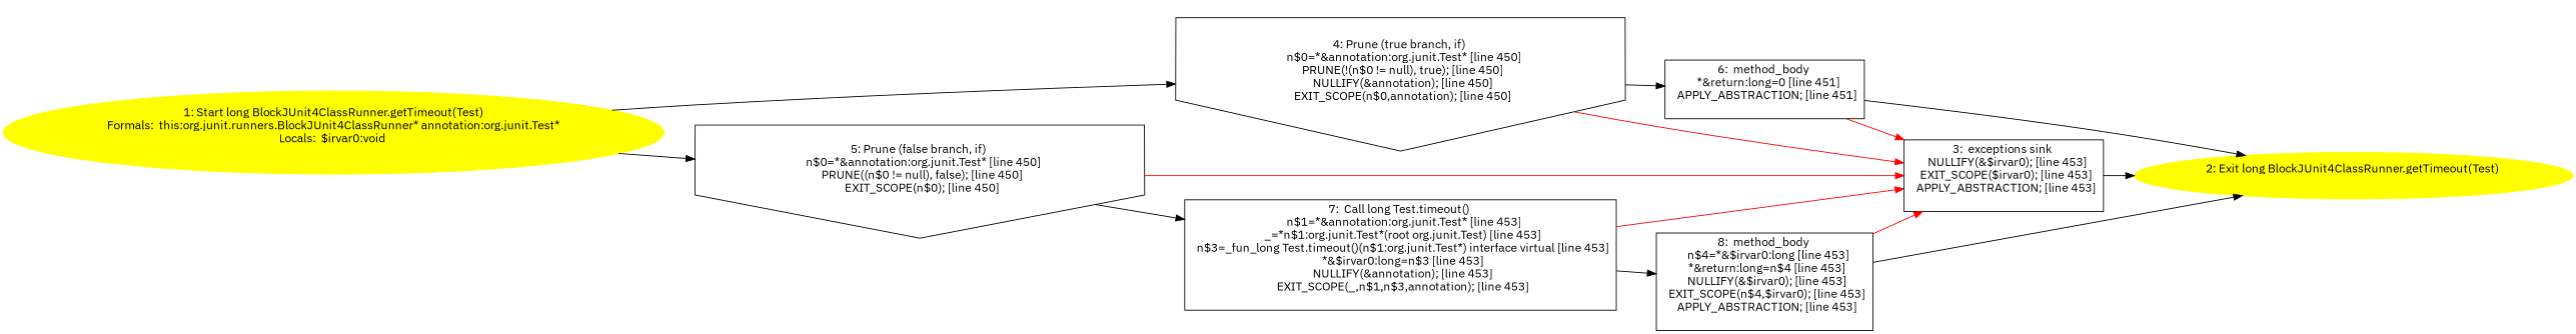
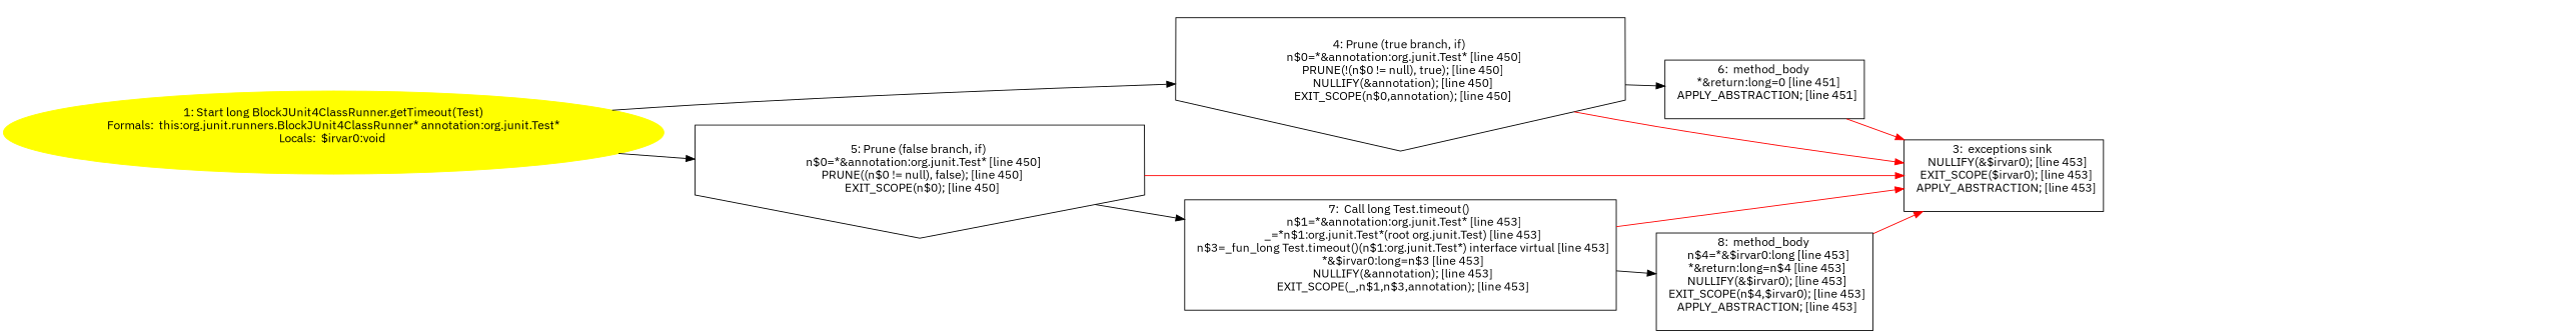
  digraph {
    rankdir=LR
    fontname="IBM Plex Sans"
    node [fontname="IBM Plex Sans" shape=box]
    edge [fontname="IBM Plex Sans"]
    n1 [color=yellow label="1: Start long BlockJUnit4ClassRunner.getTimeout(Test)\nFormals:  this:org.junit.runners.BlockJUnit4ClassRunner* annotation:org.junit.Test*\nLocals:  $irvar0:void \n  " style=filled shape=""]
    n2 [label="4: Prune (true branch, if) \n   n$0=*&annotation:org.junit.Test* [line 450]\n  PRUNE(!(n$0 != null), true); [line 450]\n  NULLIFY(&annotation); [line 450]\n  EXIT_SCOPE(n$0,annotation); [line 450]\n " shape=invhouse]
    n3 [label="5: Prune (false branch, if) \n   n$0=*&annotation:org.junit.Test* [line 450]\n  PRUNE((n$0 != null), false); [line 450]\n  EXIT_SCOPE(n$0); [line 450]\n " shape=invhouse]
    n4 [label="3:  exceptions sink \n   NULLIFY(&$irvar0); [line 453]\n  EXIT_SCOPE($irvar0); [line 453]\n  APPLY_ABSTRACTION; [line 453]\n "]
    n5 [label="6:  method_body \n   *&return:long=0 [line 451]\n  APPLY_ABSTRACTION; [line 451]\n "]
    n6 [label="7:  Call long Test.timeout() \n   n$1=*&annotation:org.junit.Test* [line 453]\n  _=*n$1:org.junit.Test*(root org.junit.Test) [line 453]\n  n$3=_fun_long Test.timeout()(n$1:org.junit.Test*) interface virtual [line 453]\n  *&$irvar0:long=n$3 [line 453]\n  NULLIFY(&annotation); [line 453]\n  EXIT_SCOPE(_,n$1,n$3,annotation); [line 453]\n "]
-   n7 [color=yellow label="2: Exit long BlockJUnit4ClassRunner.getTimeout(Test) \n  " style=filled shape=""]
    n8 [label="8:  method_body \n   n$4=*&$irvar0:long [line 453]\n  *&return:long=n$4 [line 453]\n  NULLIFY(&$irvar0); [line 453]\n  EXIT_SCOPE(n$4,$irvar0); [line 453]\n  APPLY_ABSTRACTION; [line 453]\n "]
    n1 -> n2
    n1 -> n3
    n2 -> n4 [color=red]
    n2 -> n5
    n3 -> n4 [color=red]
    n3 -> n6
-   n4 -> n7
    n5 -> n4 [color=red]
-   n5 -> n7
    n6 -> n4 [color=red]
    n6 -> n8
    n8 -> n4 [color=red]
-   n8 -> n7
  }
